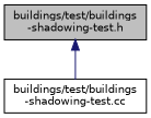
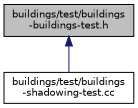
  digraph {
    node [color=black fontname=Helvetica fontsize=10 shape=record style=filled]
-   n1 [fillcolor=grey75 fontcolor=black height=0.2 label="buildings/test/buildings\l-shadowing-test.h" width=0.4]
+   n1 [fillcolor=grey75 fontcolor=black height=0.2 label="buildings/test/buildings\l-buildings-test.h" width=0.4]
    n2 [fillcolor=white height=0.2 label="buildings/test/buildings\l-shadowing-test.cc" width=0.4]
    n1 -> n2 [color=midnightblue dir=back fontname=Helvetica fontsize=10 labelfontname=Helvetica labelfontsize=10 style=solid]
  }
